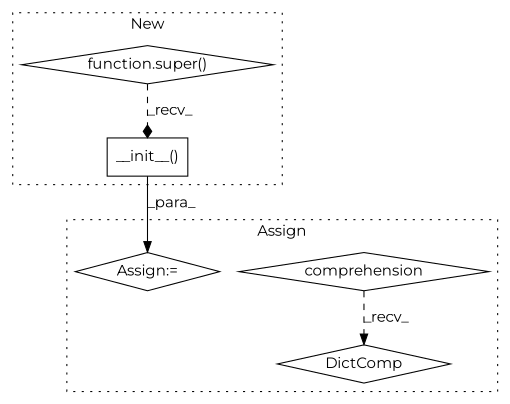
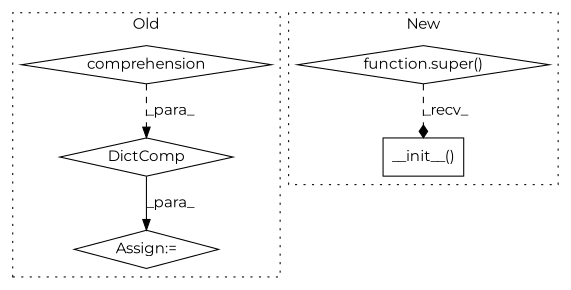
  digraph {
    fontname=Montserrat
    node [a=75 fontname=Montserrat l=3 shape=diamond]
    edge [arrowhead=normal fontname=Montserrat style=dashed]
    n1 [a=84 l=82 label=DictComp s=2274]
    n2 [a=45 label=comprehension s=2317]
    n3 [a=68 label="Assign:=" s=2271]
    n4 [l="17,1" label="__init__()" s="4405,4428" shape=box]
    n5 [l=7 label="function.super()" s=4405]
    subgraph cluster_1 {
-     label=Assign
+     label=Old
      style=dotted
      n1
      n2
      n3
    }
    subgraph cluster_2 {
      label=New
      style=dotted
      n4
      n5
    }
-   n4 -> n3 [label=_para_ style=solid]
-   n2 -> n1 [label=_recv_]
+   n1 -> n3 [label=_para_ style=solid]
+   n2 -> n1 [label=_para_]
    n5 -> n4 [arrowhead=diamond label=_recv_]
  }
